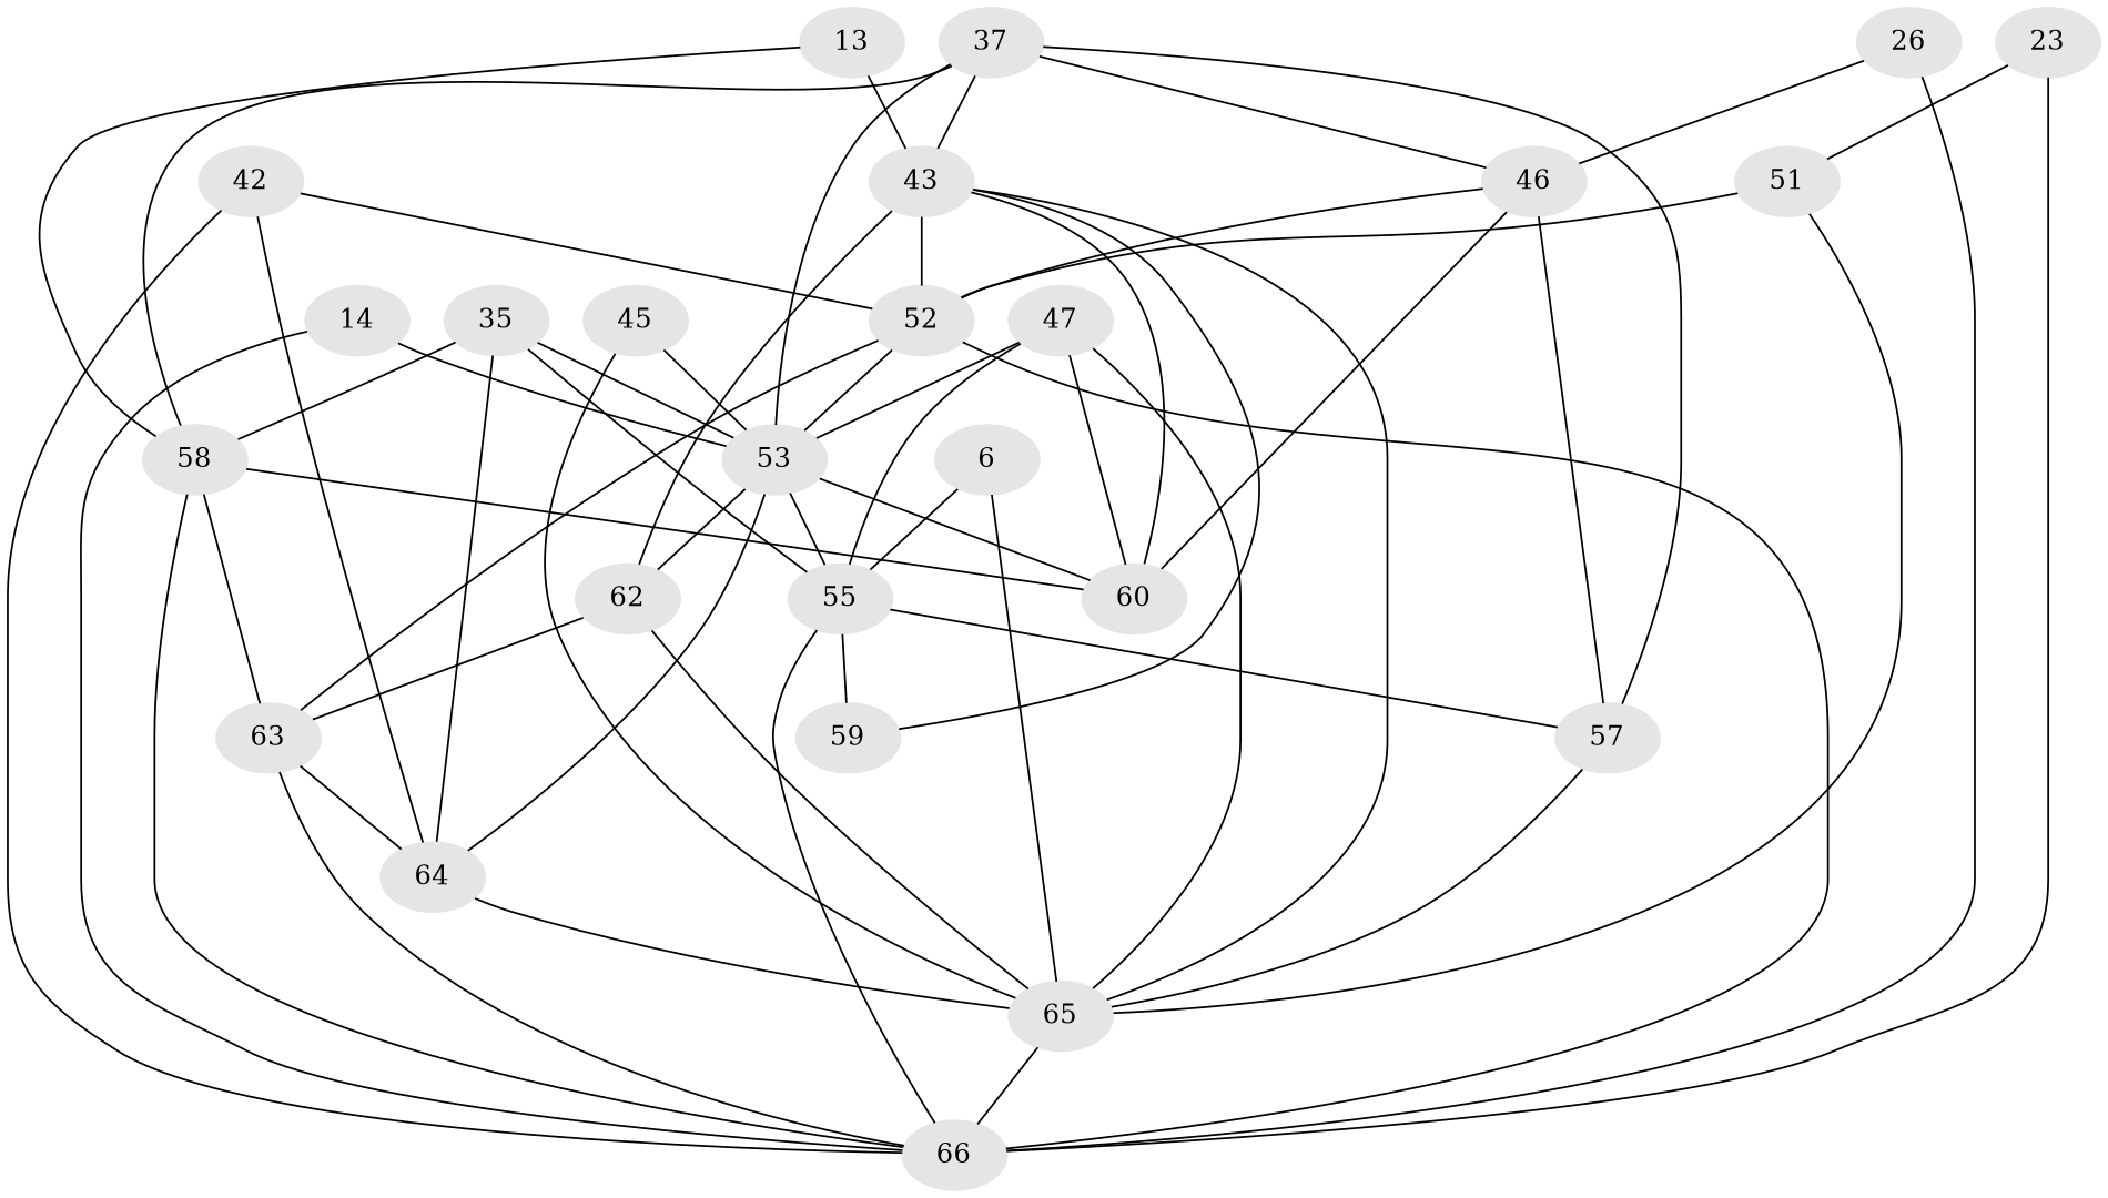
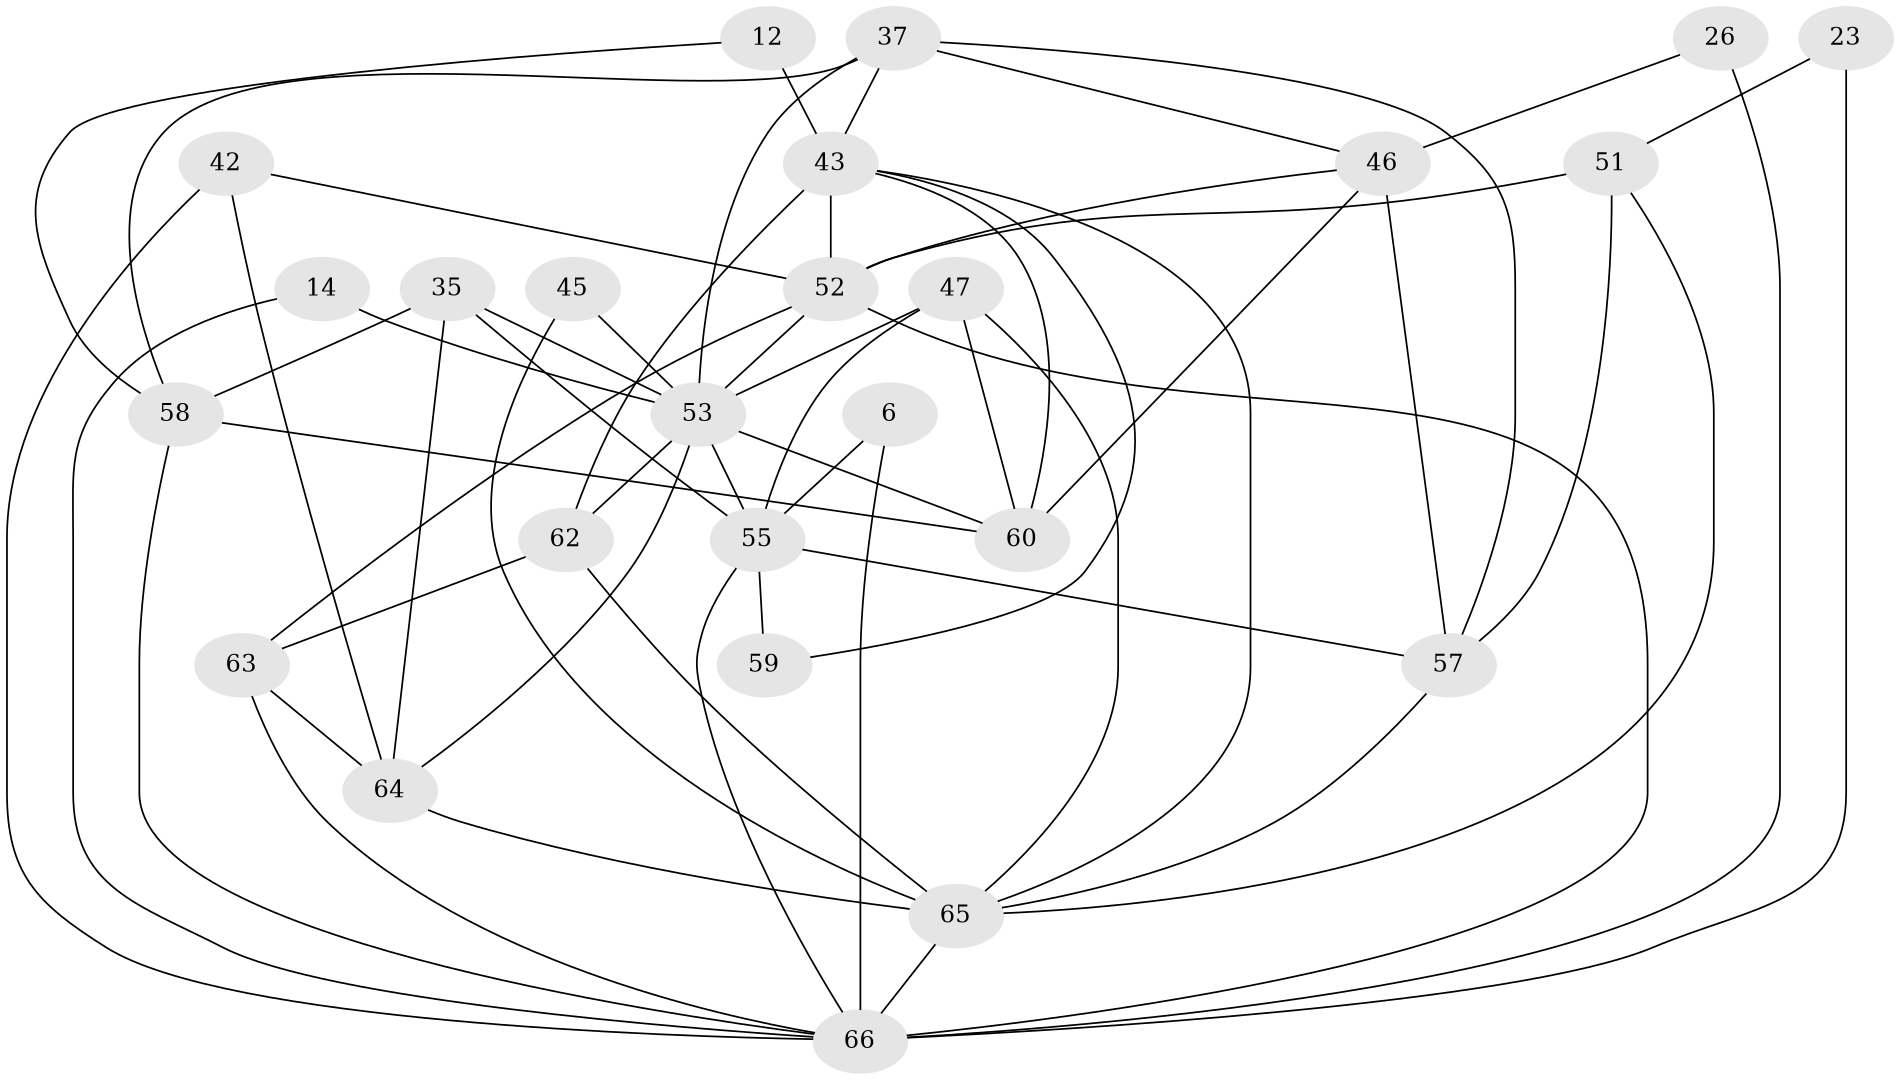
  graph {
    node [color=gray90 style=filled]
    55 [super="+5+27+50"]
    66 [super="+21+56"]
    57 [super="+36"]
    59
    6
    65 [super="+7+40"]
    43 [super="+2+18+24"]
    52 [super="+48"]
    60 [super="+41"]
    62
-   12 [label=13]
+   12
    58 [super="+30+38"]
    63
    53 [super="+4+28+31"]
    64 [super="+8+61"]
    14
    51 [super="+20"]
    23
    46 [super="+33"]
    26
    35 [super="+32"]
    37
    42
    45
    47 [super="+44"]
    55 -- 66 [weight=3]
    55 -- 57
    55 -- 59 [weight=2]
    57 -- 65 [weight=2]
    6 -- 55
-   6 -- 65 [weight=3]
+   6 -- 66 [weight=3]
    65 -- 66 [weight=4]
    43 -- 59
    43 -- 65
    43 -- 52 [weight=2]
    43 -- 60
    43 -- 62 [weight=2]
    52 -- 66
    52 -- 63
    52 -- 53
    62 -- 65
    62 -- 63
    12 -- 43 [weight=2]
    12 -- 58
    58 -- 66
    58 -- 60 [weight=2]
-   58 -- 63
    63 -- 66
    63 -- 64
    53 -- 55 [weight=2]
    53 -- 60 [weight=2]
    53 -- 62
    53 -- 64
    64 -- 65 [weight=2]
    14 -- 66 [weight=2]
    14 -- 53 [weight=4]
+   51 -- 57
    51 -- 65
    51 -- 52 [weight=2]
    23 -- 66
    23 -- 51
    46 -- 57 [weight=2]
    46 -- 52
    46 -- 60 [weight=2]
    26 -- 66 [weight=2]
    26 -- 46
    35 -- 55 [weight=3]
    35 -- 58 [weight=2]
    35 -- 53
    35 -- 64 [weight=2]
    37 -- 57
    37 -- 43
    37 -- 58
    37 -- 53
    37 -- 46
    42 -- 66
    42 -- 52
    42 -- 64
    45 -- 65
    45 -- 53
    47 -- 55 [weight=2]
    47 -- 65
    47 -- 60
    47 -- 53
  }
